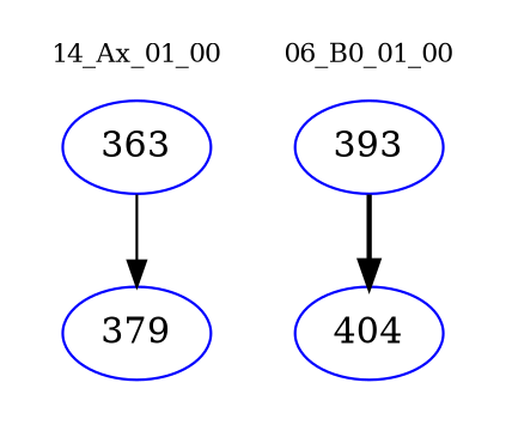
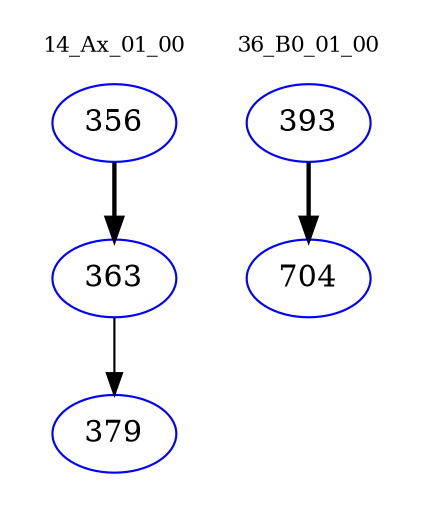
  digraph {
    node [color=blue]
    edge [color=black style=bold]
+   n1 [label=356]
    n2 [label=363]
    n3 [label=379]
    n4 [label=393]
-   n5 [label=404]
+   n5 [label=704]
    subgraph cluster_1 {
      color=white
      fontsize=10
      label="14_Ax_01_00"
+     n1
      n2
      n3
    }
    subgraph cluster_2 {
      color=white
      fontsize=10
-     label="06_B0_01_00"
+     label="36_B0_01_00"
      n4
      n5
    }
+   n1 -> n2
    n2 -> n3 [style=solid]
    n4 -> n5
  }
